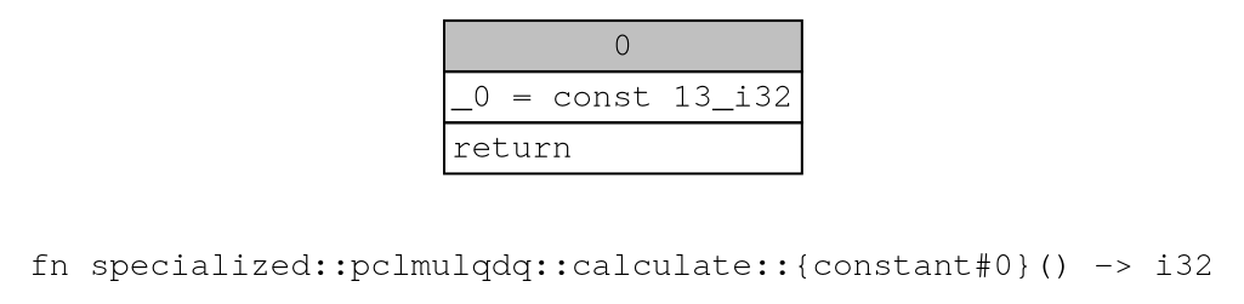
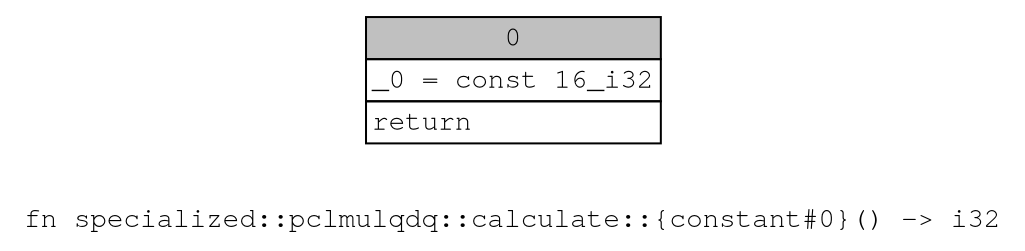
  digraph {
    fontname="Courier, monospace"
    label=<fn specialized::pclmulqdq::calculate::{constant#0}() -&gt; i32<br align="left"/>>
-   n1 [fontname="Courier, monospace" label=<<table border="0" cellborder="1" cellspacing="0"><tr><td bgcolor="gray" align="center" colspan="1">0</td></tr><tr><td align="left" balign="left">_0 = const 13_i32<br/></td></tr><tr><td align="left">return</td></tr></table>> shape=none]
+   n1 [fontname="Courier, monospace" label=<<table border="0" cellborder="1" cellspacing="0"><tr><td bgcolor="gray" align="center" colspan="1">0</td></tr><tr><td align="left" balign="left">_0 = const 16_i32<br/></td></tr><tr><td align="left">return</td></tr></table>> shape=none]
  }
